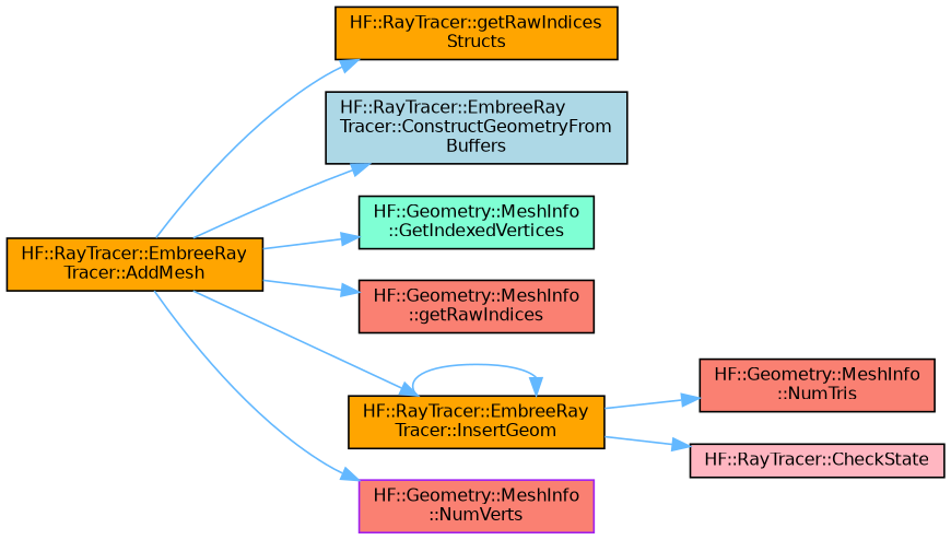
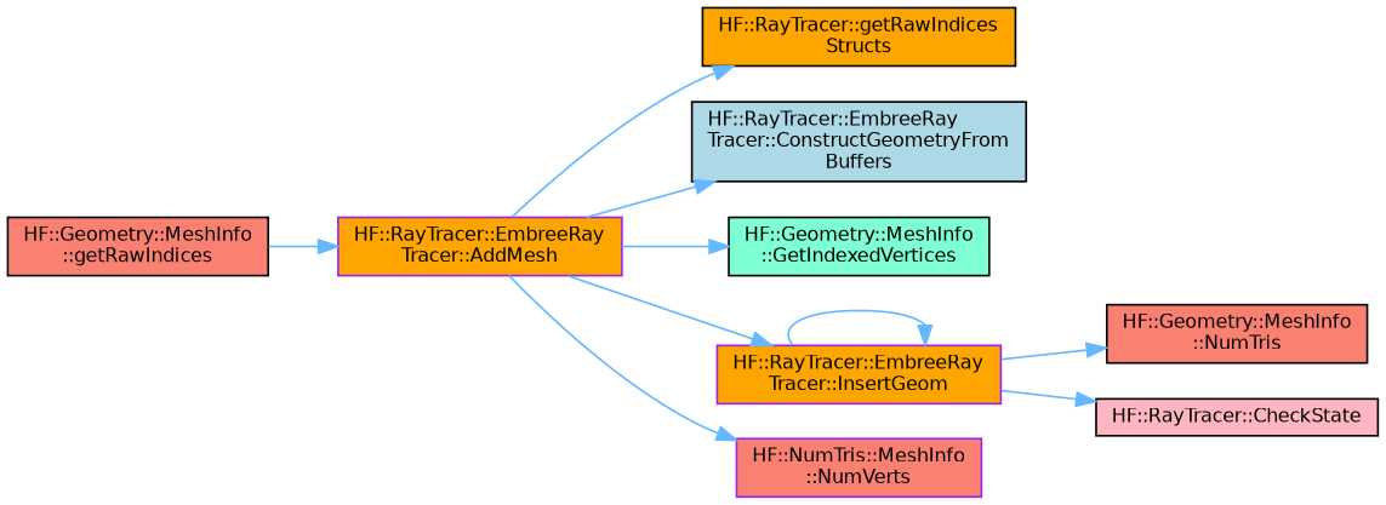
  digraph {
    rankdir=LR
    node [color=black fillcolor=orange fontname=Helvetica fontsize=10 shape=box style=filled]
    edge [color=steelblue1 fontname=Helvetica fontsize=10 labelfontname=Helvetica labelfontsize=10 style=solid]
-   n1 [fontcolor=black height=0.2 label="HF::RayTracer::EmbreeRay\lTracer::AddMesh" width=0.4]
+   n1 [color=purple fontcolor=black height=0.2 label="HF::RayTracer::EmbreeRay\lTracer::AddMesh" width=0.4]
    n2 [height=0.2 label="HF::RayTracer::getRawIndices\lStructs" width=0.4]
    n3 [fillcolor=lightblue height=0.2 label="HF::RayTracer::EmbreeRay\lTracer::ConstructGeometryFrom\lBuffers" width=0.4]
    n4 [fillcolor=aquamarine height=0.2 label="HF::Geometry::MeshInfo\l::GetIndexedVertices" width=0.4]
    n5 [fillcolor=salmon height=0.2 label="HF::Geometry::MeshInfo\l::getRawIndices" width=0.4]
-   n6 [height=0.2 label="HF::RayTracer::EmbreeRay\lTracer::InsertGeom" width=0.4]
-   n7 [color=purple fillcolor=salmon height=0.2 label="HF::Geometry::MeshInfo\l::NumVerts" width=0.4]
+   n6 [color=purple height=0.2 label="HF::RayTracer::EmbreeRay\lTracer::InsertGeom" width=0.4]
+   n7 [color=purple fillcolor=salmon height=0.2 label="HF::NumTris::MeshInfo\l::NumVerts" width=0.4]
    n8 [fillcolor=salmon height=0.2 label="HF::Geometry::MeshInfo\l::NumTris" width=0.4]
    n9 [fillcolor=lightpink height=0.2 label="HF::RayTracer::CheckState" width=0.4]
    n1 -> n2
    n1 -> n3
    n1 -> n4
-   n1 -> n5
+   n5 -> n1
    n1 -> n6
    n1 -> n7
    n6 -> n6
    n6 -> n8
    n6 -> n9
  }
